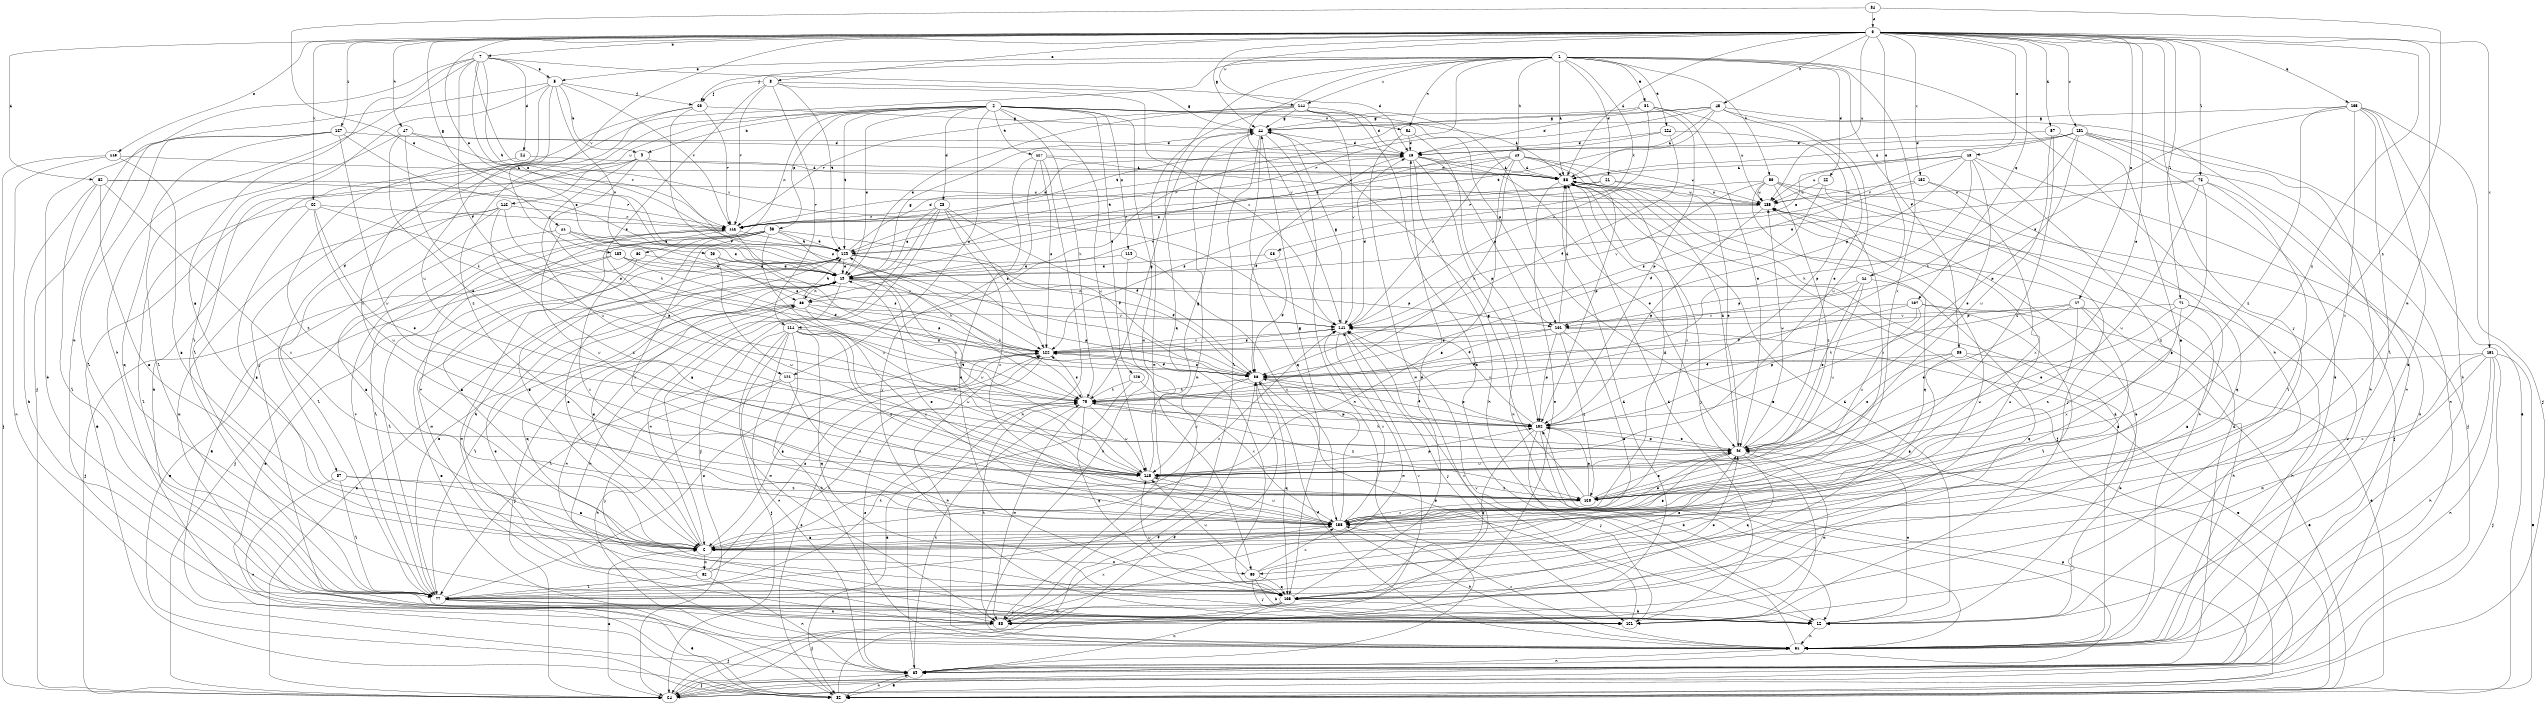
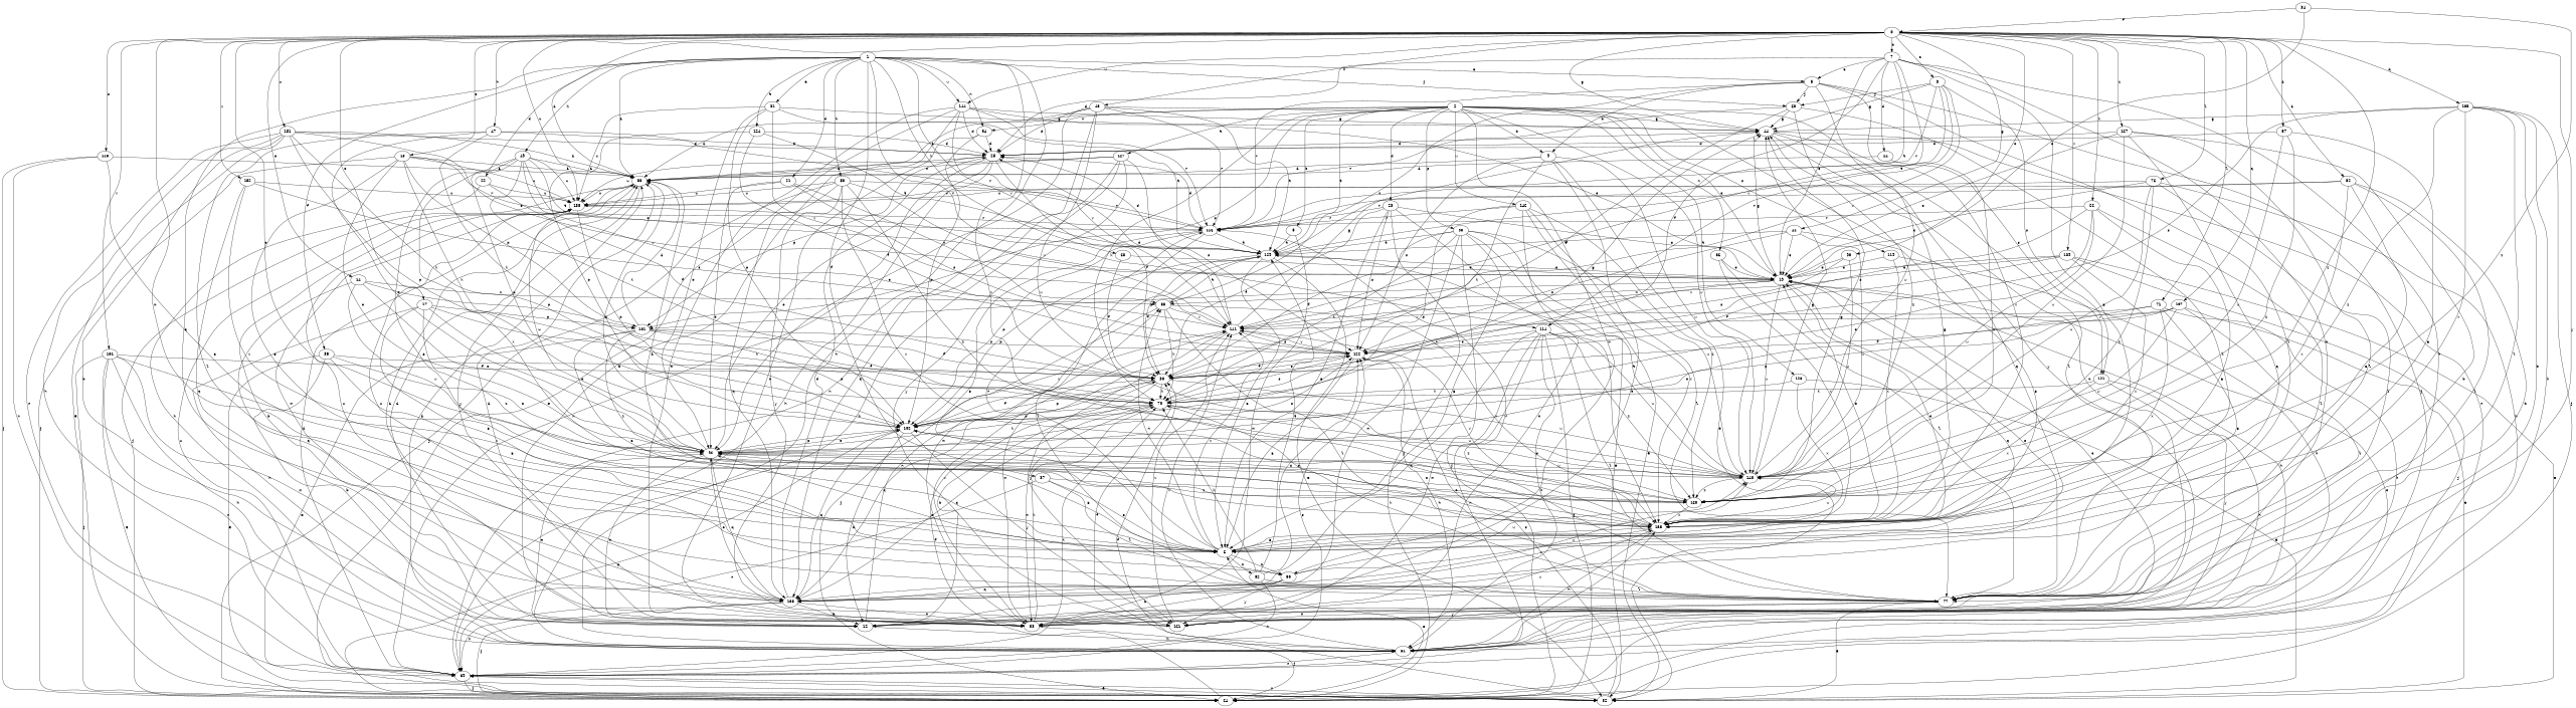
  strict digraph {
    fontname="DejaVu Sans Mono"
    node [fontname="DejaVu Sans Mono"]
    edge [fontname="DejaVu Sans Mono"]
    0
    3
    7
    13
    14
    17
    41
    44
    47
    48
    52
    57
    58
    66
    71
    76
    80
    90
    96
    105
    107
    118
    131
    135
    139
    144
    151
    152
    161
    167
    168
    60
    114
    141
    121
    129
    116
    5
    51
    19
    6
    24
    25
    38
    83
    70
    101
    64
    108
    148
    88
    34
    122
    77
    89
    155
    12
    102
    32
    1
    21
    22
    31
    35
    37
    49
    50
    68
    84
    124
    9
    2
+   8
    23
    86
    98
    119
    127
    128
    146
    82
    0 -> 3 [label=a]
    0 -> 7 [label=b]
    0 -> 13 [label=c]
    0 -> 14 [label=c]
    0 -> 17 [label=c]
    0 -> 41 [label=g]
    0 -> 44 [label=g]
    0 -> 47 [label=h]
    0 -> 48 [label=h]
    0 -> 52 [label=i]
    0 -> 57 [label=i]
    0 -> 58 [label=i]
    0 -> 66 [label=k]
    0 -> 71 [label=l]
    0 -> 76 [label=l]
    0 -> 80 [label=m]
    0 -> 90 [label=o]
    0 -> 96 [label=o]
    0 -> 105 [label=q]
    0 -> 107 [label=q]
    0 -> 118 [label=s]
    0 -> 131 [label=u]
    0 -> 135 [label=u]
    0 -> 139 [label=v]
    0 -> 144 [label=w]
    0 -> 151 [label=x]
    0 -> 152 [label=x]
    0 -> 161 [label=y]
    0 -> 167 [label=z]
    0 -> 168 [label=z]
    3 -> 44 [label=g]
    3 -> 60 [label=j]
    3 -> 114 [label=r]
    3 -> 141 [label=v]
    3 -> 121 [label=s]
    3 -> 129 [label=t]
    3 -> 116 [label=r]
    7 -> 141 [label=v]
    7 -> 129 [label=t]
    7 -> 5 [label=a]
    7 -> 51 [label=h]
    7 -> 19 [label=c]
    7 -> 6 [label=a]
    7 -> 24 [label=d]
    7 -> 25 [label=d]
    7 -> 38 [label=f]
    7 -> 83 [label=m]
    13 -> 58 [label=i]
    13 -> 96 [label=o]
    13 -> 135 [label=u]
    13 -> 116 [label=r]
    13 -> 6 [label=a]
    13 -> 70 [label=k]
    13 -> 101 [label=p]
    13 -> 64 [label=j]
    14 -> 96 [label=o]
    14 -> 101 [label=p]
    14 -> 108 [label=q]
    14 -> 148 [label=w]
    14 -> 88 [label=n]
    17 -> 96 [label=o]
    17 -> 168 [label=z]
    17 -> 51 [label=h]
    17 -> 6 [label=a]
    17 -> 70 [label=k]
    17 -> 101 [label=p]
    41 -> 129 [label=t]
    41 -> 19 [label=c]
    41 -> 6 [label=a]
    41 -> 148 [label=w]
    41 -> 122 [label=s]
    44 -> 25 [label=d]
    44 -> 83 [label=m]
    44 -> 108 [label=q]
    44 -> 77 [label=l]
    44 -> 89 [label=n]
    47 -> 96 [label=o]
    47 -> 116 [label=r]
    47 -> 25 [label=d]
    47 -> 70 [label=k]
    47 -> 77 [label=l]
    48 -> 44 [label=g]
    48 -> 58 [label=i]
    48 -> 96 [label=o]
    48 -> 129 [label=t]
    48 -> 116 [label=r]
    48 -> 25 [label=d]
    48 -> 148 [label=w]
    48 -> 89 [label=n]
    52 -> 135 [label=u]
    52 -> 116 [label=r]
    52 -> 6 [label=a]
    52 -> 77 [label=l]
    52 -> 155 [label=x]
    52 -> 12 [label=b]
    57 -> 168 [label=z]
    57 -> 6 [label=a]
    57 -> 25 [label=d]
    57 -> 148 [label=w]
    58 -> 135 [label=u]
    58 -> 161 [label=y]
    58 -> 83 [label=m]
    58 -> 64 [label=j]
    66 -> 96 [label=o]
    66 -> 116 [label=r]
    66 -> 6 [label=a]
    66 -> 148 [label=w]
    66 -> 122 [label=s]
    66 -> 77 [label=l]
    71 -> 96 [label=o]
    71 -> 141 [label=v]
    71 -> 51 [label=h]
    71 -> 6 [label=a]
    71 -> 155 [label=x]
    76 -> 135 [label=u]
    76 -> 168 [label=z]
    76 -> 51 [label=h]
    76 -> 19 [label=c]
    76 -> 148 [label=w]
    76 -> 77 [label=l]
    80 -> 96 [label=o]
    80 -> 161 [label=y]
    80 -> 108 [label=q]
    80 -> 148 [label=w]
    80 -> 155 [label=x]
    80 -> 12 [label=b]
    90 -> 19 [label=c]
    90 -> 148 [label=w]
    90 -> 122 [label=s]
    96 -> 58 [label=i]
    96 -> 135 [label=u]
    96 -> 6 [label=a]
    96 -> 83 [label=m]
    96 -> 70 [label=k]
    96 -> 108 [label=q]
    96 -> 148 [label=w]
    96 -> 102 [label=p]
    105 -> 44 [label=g]
    105 -> 168 [label=z]
    105 -> 51 [label=h]
    105 -> 64 [label=j]
    105 -> 122 [label=s]
    105 -> 77 [label=l]
    105 -> 155 [label=x]
    105 -> 12 [label=b]
    107 -> 141 [label=v]
    107 -> 38 [label=f]
    107 -> 148 [label=w]
    107 -> 77 [label=l]
    107 -> 102 [label=p]
    107 -> 32 [label=e]
    118 -> 58 [label=i]
    118 -> 6 [label=a]
    118 -> 64 [label=j]
    118 -> 89 [label=n]
    131 -> 58 [label=i]
    131 -> 51 [label=h]
    131 -> 19 [label=c]
    131 -> 25 [label=d]
    131 -> 70 [label=k]
    131 -> 89 [label=n]
    131 -> 12 [label=b]
    131 -> 102 [label=p]
    131 -> 32 [label=e]
    135 -> 116 [label=r]
    135 -> 12 [label=b]
    135 -> 102 [label=p]
    139 -> 141 [label=v]
    139 -> 19 [label=c]
    139 -> 38 [label=f]
    139 -> 64 [label=j]
+   139 -> 155 [label=x]
    139 -> 32 [label=e]
    144 -> 44 [label=g]
    144 -> 141 [label=v]
    144 -> 116 [label=r]
    144 -> 19 [label=c]
    144 -> 25 [label=d]
    144 -> 83 [label=m]
    144 -> 12 [label=b]
    144 -> 32 [label=e]
    151 -> 51 [label=h]
    151 -> 38 [label=f]
    151 -> 83 [label=m]
    151 -> 64 [label=j]
    151 -> 89 [label=n]
    151 -> 155 [label=x]
    151 -> 32 [label=e]
    152 -> 135 [label=u]
    152 -> 108 [label=q]
    152 -> 122 [label=s]
    152 -> 155 [label=x]
    161 -> 58 [label=i]
    161 -> 141 [label=v]
    161 -> 19 [label=c]
    167 -> 19 [label=c]
    167 -> 25 [label=d]
    167 -> 108 [label=q]
    167 -> 148 [label=w]
    167 -> 77 [label=l]
    167 -> 12 [label=b]
    168 -> 44 [label=g]
    168 -> 96 [label=o]
    168 -> 155 [label=x]
    168 -> 102 [label=p]
    60 -> 44 [label=g]
    60 -> 168 [label=z]
    60 -> 116 [label=r]
    60 -> 38 [label=f]
    60 -> 77 [label=l]
    114 -> 168 [label=z]
    114 -> 51 [label=h]
    114 -> 83 [label=m]
    114 -> 64 [label=j]
    114 -> 108 [label=q]
    114 -> 148 [label=w]
    114 -> 122 [label=s]
    114 -> 77 [label=l]
    114 -> 89 [label=n]
    141 -> 44 [label=g]
    141 -> 161 [label=y]
    141 -> 25 [label=d]
    141 -> 83 [label=m]
    141 -> 122 [label=s]
    121 -> 161 [label=y]
    121 -> 51 [label=h]
    121 -> 70 [label=k]
    121 -> 155 [label=x]
    129 -> 19 [label=c]
    129 -> 6 [label=a]
    129 -> 25 [label=d]
    129 -> 38 [label=f]
    129 -> 83 [label=m]
    129 -> 102 [label=p]
    129 -> 32 [label=e]
    116 -> 129 [label=t]
    116 -> 6 [label=a]
    116 -> 25 [label=d]
    116 -> 77 [label=l]
    116 -> 102 [label=p]
    5 -> 60 [label=j]
    5 -> 116 [label=r]
    5 -> 64 [label=j]
    5 -> 148 [label=w]
    5 -> 88 [label=n]
    5 -> 77 [label=l]
    5 -> 155 [label=x]
    5 -> 9 [label=b]
    51 -> 58 [label=i]
    51 -> 141 [label=v]
    51 -> 38 [label=f]
    51 -> 89 [label=n]
    51 -> 155 [label=x]
    19 -> 44 [label=g]
    19 -> 51 [label=h]
    19 -> 70 [label=k]
    19 -> 101 [label=p]
    19 -> 108 [label=q]
    19 -> 148 [label=w]
    19 -> 88 [label=n]
    6 -> 80 [label=m]
    6 -> 141 [label=v]
    6 -> 116 [label=r]
    6 -> 19 [label=c]
    6 -> 88 [label=n]
    6 -> 82 [label=m]
    24 -> 58 [label=i]
    24 -> 168 [label=z]
    25 -> 58 [label=i]
    25 -> 96 [label=o]
    25 -> 51 [label=h]
    25 -> 38 [label=f]
    25 -> 101 [label=p]
    25 -> 89 [label=n]
    38 -> 70 [label=k]
    38 -> 108 [label=q]
    38 -> 148 [label=w]
    38 -> 122 [label=s]
    38 -> 12 [label=b]
    38 -> 102 [label=p]
    83 -> 58 [label=i]
    83 -> 141 [label=v]
    83 -> 70 [label=k]
    83 -> 64 [label=j]
    83 -> 155 [label=x]
    70 -> 44 [label=g]
    70 -> 168 [label=z]
    70 -> 83 [label=m]
    70 -> 108 [label=q]
    70 -> 148 [label=w]
    70 -> 122 [label=s]
    70 -> 102 [label=p]
    101 -> 58 [label=i]
    101 -> 168 [label=z]
    101 -> 6 [label=a]
    101 -> 38 [label=f]
    101 -> 122 [label=s]
    101 -> 102 [label=p]
    101 -> 32 [label=e]
    64 -> 19 [label=c]
    64 -> 6 [label=a]
    64 -> 38 [label=f]
    64 -> 102 [label=p]
    108 -> 96 [label=o]
    108 -> 135 [label=u]
    108 -> 25 [label=d]
    108 -> 83 [label=m]
    108 -> 64 [label=j]
    108 -> 148 [label=w]
    108 -> 89 [label=n]
    108 -> 12 [label=b]
    148 -> 44 [label=g]
    148 -> 168 [label=z]
    148 -> 129 [label=t]
    148 -> 102 [label=p]
    88 -> 141 [label=v]
    88 -> 129 [label=t]
    88 -> 70 [label=k]
    88 -> 64 [label=j]
    88 -> 77 [label=l]
    88 -> 155 [label=x]
    34 -> 0 [label=f]
    34 -> 168 [label=z]
    34 -> 19 [label=c]
    122 -> 141 [label=v]
    122 -> 51 [label=h]
    122 -> 6 [label=a]
    122 -> 38 [label=f]
    77 -> 135 [label=u]
    77 -> 161 [label=y]
    77 -> 116 [label=r]
    77 -> 19 [label=c]
    77 -> 83 [label=m]
    77 -> 70 [label=k]
-   77 -> 122 [label=s]
+   96 -> 122 [label=s]
    77 -> 32 [label=e]
    89 -> 58 [label=i]
    89 -> 135 [label=u]
    89 -> 70 [label=k]
    89 -> 64 [label=j]
    89 -> 122 [label=s]
    89 -> 32 [label=e]
    155 -> 44 [label=g]
    155 -> 58 [label=i]
    155 -> 96 [label=o]
    155 -> 141 [label=v]
    155 -> 51 [label=h]
    155 -> 19 [label=c]
    155 -> 6 [label=a]
    155 -> 148 [label=w]
    12 -> 58 [label=i]
    12 -> 96 [label=o]
    12 -> 51 [label=h]
    12 -> 88 [label=n]
    102 -> 96 [label=o]
    102 -> 161 [label=y]
    102 -> 141 [label=v]
    102 -> 38 [label=f]
    102 -> 108 [label=q]
    102 -> 12 [label=b]
    32 -> 38 [label=f]
    32 -> 122 [label=s]
    32 -> 89 [label=n]
    1 -> 58 [label=i]
    1 -> 144 [label=w]
    1 -> 60 [label=j]
    1 -> 114 [label=r]
    1 -> 141 [label=v]
    1 -> 5 [label=a]
    1 -> 51 [label=h]
    1 -> 108 [label=q]
    1 -> 155 [label=x]
    1 -> 21 [label=d]
    1 -> 22 [label=d]
    1 -> 31 [label=e]
    1 -> 35 [label=f]
    1 -> 37 [label=f]
    1 -> 49 [label=h]
    1 -> 50 [label=h]
    1 -> 68 [label=k]
    1 -> 84 [label=n]
    1 -> 124 [label=t]
    21 -> 96 [label=o]
    21 -> 135 [label=u]
    21 -> 88 [label=n]
    21 -> 122 [label=s]
    22 -> 135 [label=u]
    22 -> 51 [label=h]
    22 -> 38 [label=f]
    31 -> 44 [label=g]
    31 -> 96 [label=o]
    31 -> 135 [label=u]
    31 -> 141 [label=v]
    31 -> 129 [label=t]
    31 -> 102 [label=p]
    35 -> 96 [label=o]
    35 -> 6 [label=a]
    35 -> 38 [label=f]
    35 -> 12 [label=b]
    35 -> 32 [label=e]
    37 -> 168 [label=z]
    37 -> 6 [label=a]
    37 -> 77 [label=l]
    37 -> 89 [label=n]
    49 -> 58 [label=i]
    49 -> 135 [label=u]
    49 -> 141 [label=v]
    49 -> 129 [label=t]
    49 -> 19 [label=c]
    49 -> 6 [label=a]
    49 -> 70 [label=k]
    49 -> 155 [label=x]
    49 -> 102 [label=p]
    50 -> 135 [label=u]
    50 -> 161 [label=y]
    50 -> 168 [label=z]
    50 -> 141 [label=v]
    50 -> 116 [label=r]
    50 -> 64 [label=j]
    50 -> 108 [label=q]
    50 -> 155 [label=x]
    68 -> 19 [label=c]
    68 -> 38 [label=f]
    84 -> 25 [label=d]
    84 -> 83 [label=m]
    84 -> 102 [label=p]
    124 -> 129 [label=t]
    124 -> 25 [label=d]
    124 -> 38 [label=f]
    124 -> 102 [label=p]
    9 -> 58 [label=i]
    9 -> 70 [label=k]
    9 -> 148 [label=w]
    9 -> 122 [label=s]
    9 -> 12 [label=b]
    9 -> 32 [label=e]
    2 -> 58 [label=i]
    2 -> 80 [label=m]
    2 -> 161 [label=y]
    2 -> 121 [label=s]
    2 -> 129 [label=t]
    2 -> 19 [label=c]
    2 -> 70 [label=k]
    2 -> 101 [label=p]
    2 -> 148 [label=w]
    2 -> 84 [label=n]
    2 -> 9 [label=b]
+   2 -> 8 [label=b]
    2 -> 23 [label=d]
    2 -> 86 [label=n]
    2 -> 98 [label=p]
    2 -> 119 [label=s]
    2 -> 127 [label=t]
    2 -> 128 [label=t]
    2 -> 146 [label=w]
+   8 -> 129 [label=t]
+   8 -> 83 [label=m]
    23 -> 116 [label=r]
    23 -> 19 [label=c]
    23 -> 6 [label=a]
    23 -> 38 [label=f]
    23 -> 64 [label=j]
    23 -> 122 [label=s]
    23 -> 155 [label=x]
    86 -> 19 [label=c]
    86 -> 77 [label=l]
    86 -> 155 [label=x]
    98 -> 129 [label=t]
    98 -> 6 [label=a]
    98 -> 38 [label=f]
    98 -> 83 [label=m]
    98 -> 70 [label=k]
    98 -> 64 [label=j]
    98 -> 148 [label=w]
    98 -> 155 [label=x]
    98 -> 32 [label=e]
    119 -> 51 [label=h]
    119 -> 19 [label=c]
    119 -> 155 [label=x]
    127 -> 58 [label=m]
    127 -> 135 [label=u]
    127 -> 161 [label=y]
    127 -> 108 [label=q]
    127 -> 122 [label=s]
    127 -> 89 [label=h]
    128 -> 70 [label=k]
    128 -> 155 [label=x]
    128 -> 32 [label=e]
    146 -> 168 [label=z]
    146 -> 116 [label=r]
    146 -> 83 [label=m]
    146 -> 77 [label=l]
    146 -> 102 [label=p]
    146 -> 32 [label=e]
    82 -> 129 [label=t]
    82 -> 70 [label=k]
    82 -> 122 [label=s]
    82 -> 77 [label=l]
    82 -> 89 [label=n]
  }
